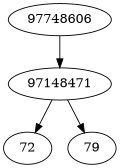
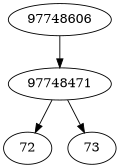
  strict digraph {
    n1 [label=97748606]
-   97748471 [label=97148471]
+   97748471
    72
-   73 [label=79]
+   73
    n1 -> 97748471
    97748471 -> 72
    97748471 -> 73
  }
